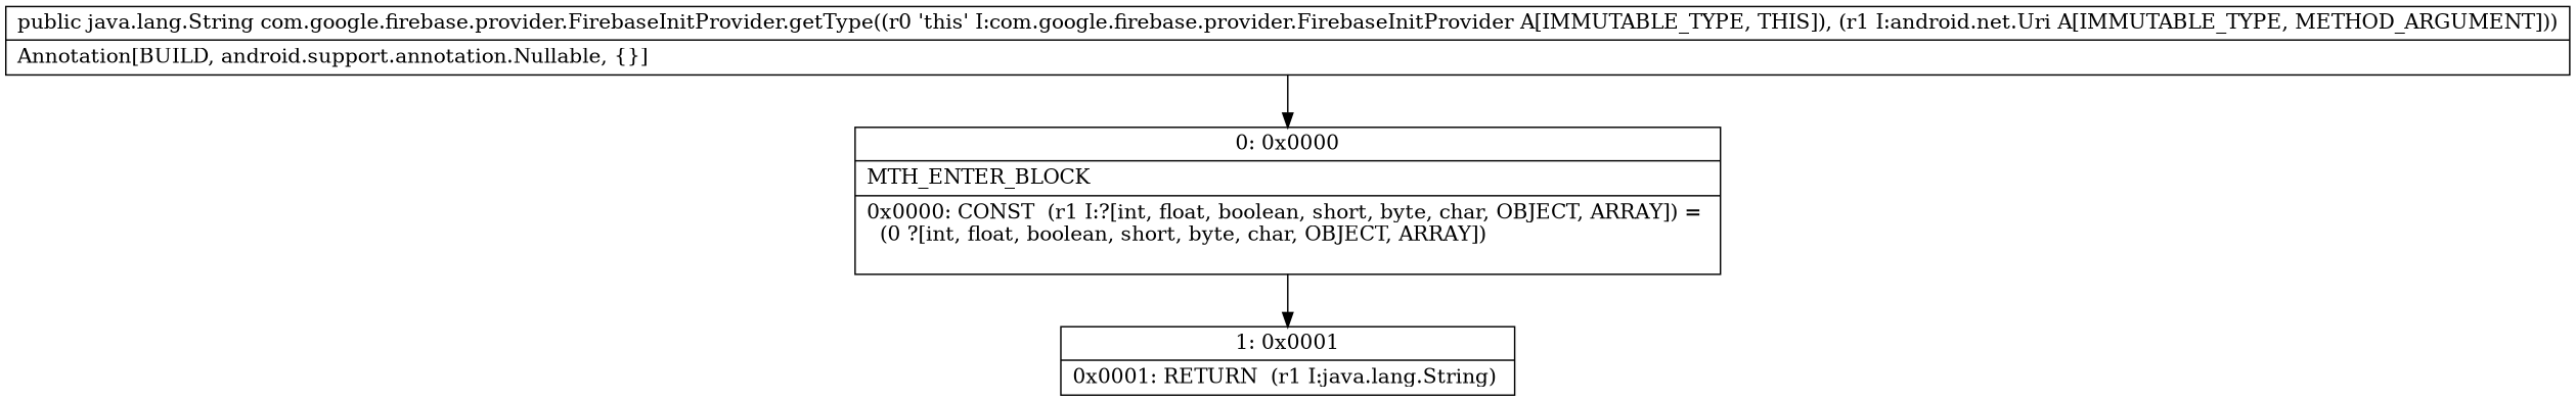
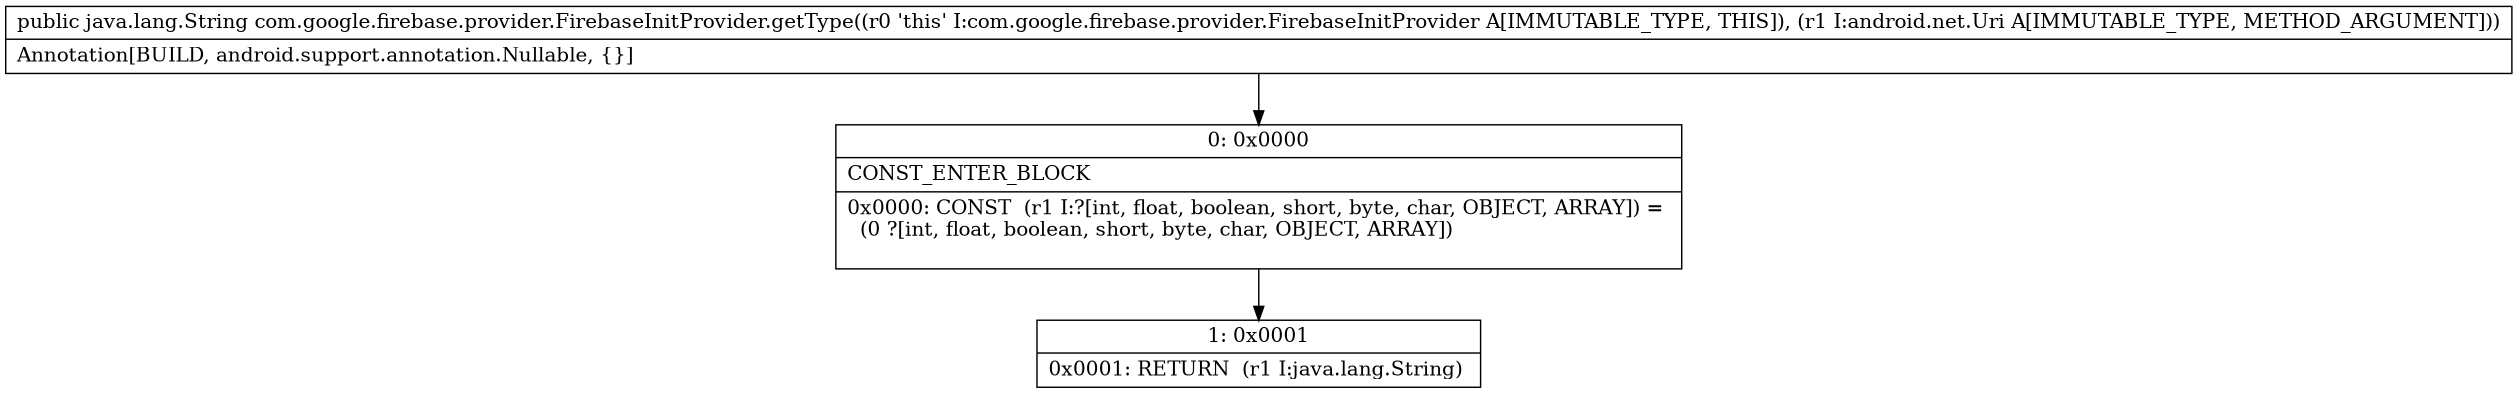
  digraph {
    node [shape=record]
-   n1 [label="{0\:\ 0x0000|MTH_ENTER_BLOCK\l|0x0000: CONST  (r1 I:?[int, float, boolean, short, byte, char, OBJECT, ARRAY]) = \l  (0 ?[int, float, boolean, short, byte, char, OBJECT, ARRAY])\l \l}"]
+   n1 [label="{0\:\ 0x0000|CONST_ENTER_BLOCK\l|0x0000: CONST  (r1 I:?[int, float, boolean, short, byte, char, OBJECT, ARRAY]) = \l  (0 ?[int, float, boolean, short, byte, char, OBJECT, ARRAY])\l \l}"]
    n2 [label="{1\:\ 0x0001|0x0001: RETURN  (r1 I:java.lang.String) \l}"]
    n3 [label="{public java.lang.String com.google.firebase.provider.FirebaseInitProvider.getType((r0 'this' I:com.google.firebase.provider.FirebaseInitProvider A[IMMUTABLE_TYPE, THIS]), (r1 I:android.net.Uri A[IMMUTABLE_TYPE, METHOD_ARGUMENT]))  | Annotation[BUILD, android.support.annotation.Nullable, \{\}]\l}"]
    n1 -> n2
    n3 -> n1
  }
